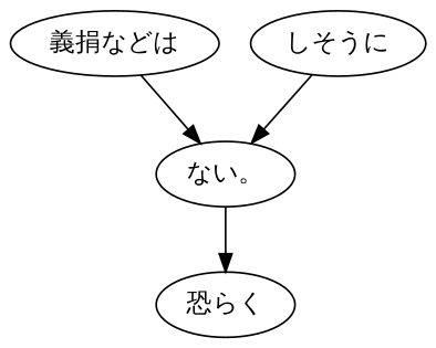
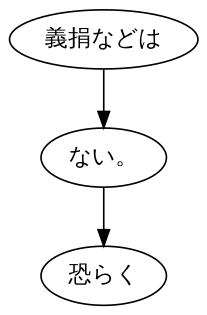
  digraph {
    n1 [label="義捐などは"]
    n2 [label="ない。"]
    n3 [label="恐らく"]
-   n4 [label="しそうに"]
    n1 -> n2
    n2 -> n3
-   n4 -> n2
  }
